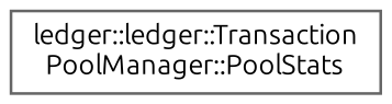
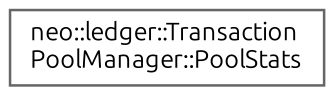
  digraph {
    rankdir=LR
    fontname=Ubuntu
-   n1 [color=grey40 fillcolor=white fontname=Ubuntu fontsize=10 height=0.2 label="ledger::ledger::Transaction\lPoolManager::PoolStats" shape=box style=filled width=0.4]
+   n1 [color=grey40 fillcolor=white fontname=Ubuntu fontsize=10 height=0.2 label="neo::ledger::Transaction\lPoolManager::PoolStats" shape=box style=filled width=0.4]
  }
